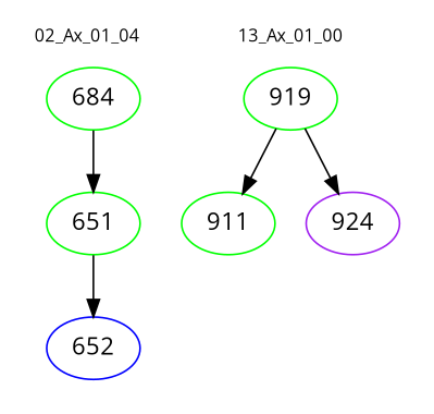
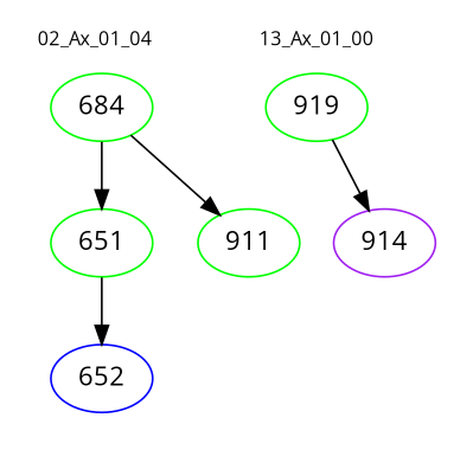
  digraph {
    fontname="Open Sans"
    node [color=green fontname="Open Sans"]
    edge [color=black fontname="Open Sans"]
    n1 [label=651]
    n2 [color=blue label=652]
    n3 [label=684]
    n4 [label=919]
    n5 [label=911]
-   n6 [color=purple label=924]
+   n6 [color=purple label=914]
    subgraph cluster_1 {
      color=white
      fontsize=10
      label="02_Ax_01_04"
      n1
      n2
      n3
    }
    subgraph cluster_2 {
      color=white
      fontsize=10
      label="13_Ax_01_00"
      n4
      n5
      n6
    }
    n1 -> n2
    n3 -> n1
-   n4 -> n5
+   n3 -> n5
    n4 -> n6
  }
